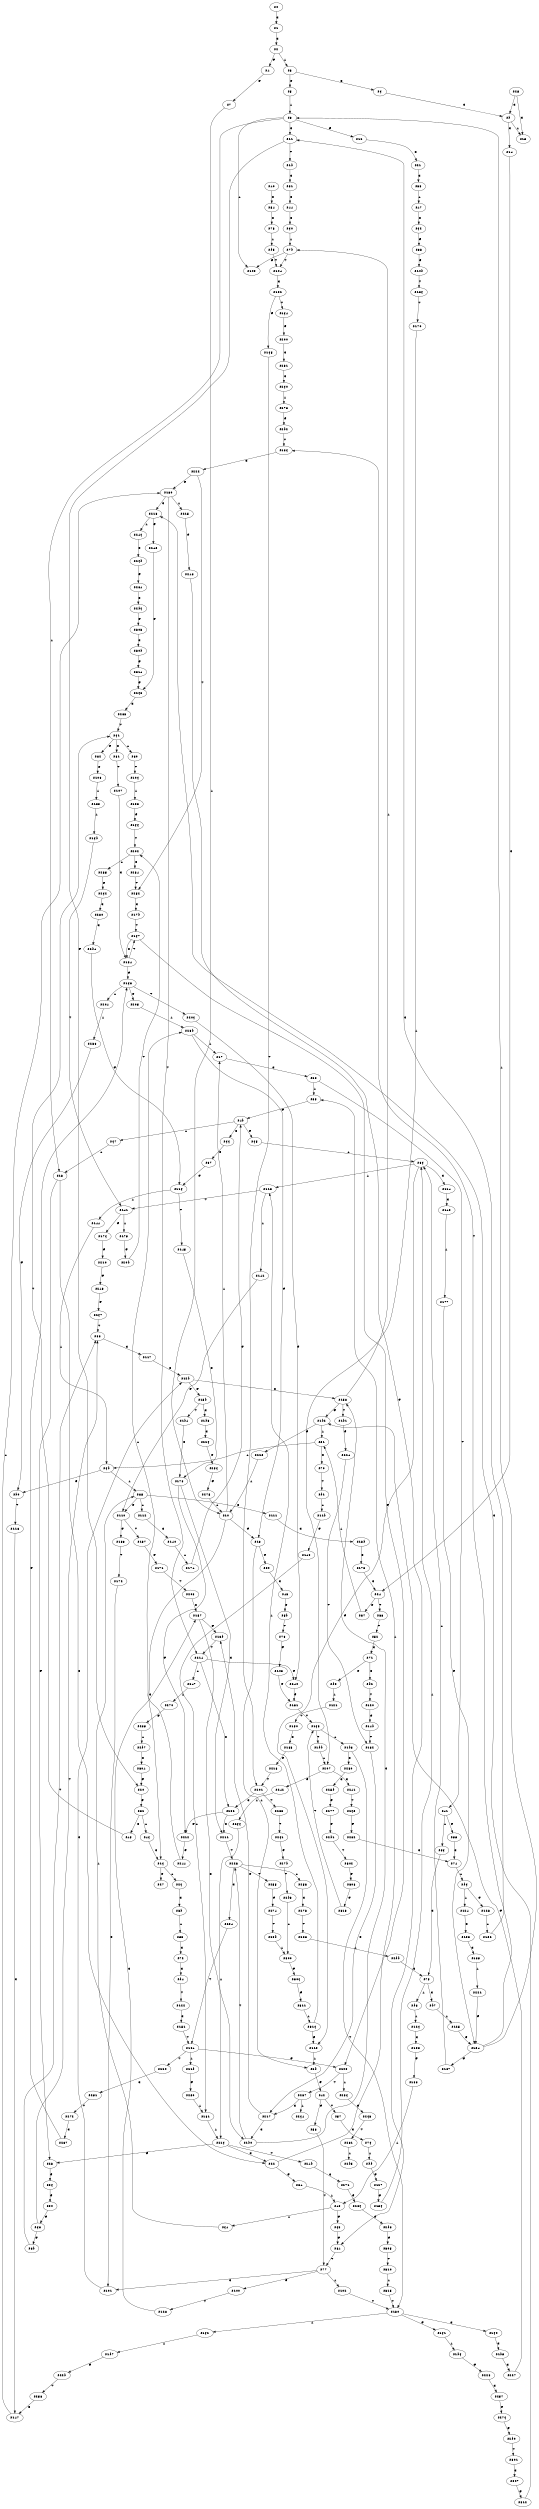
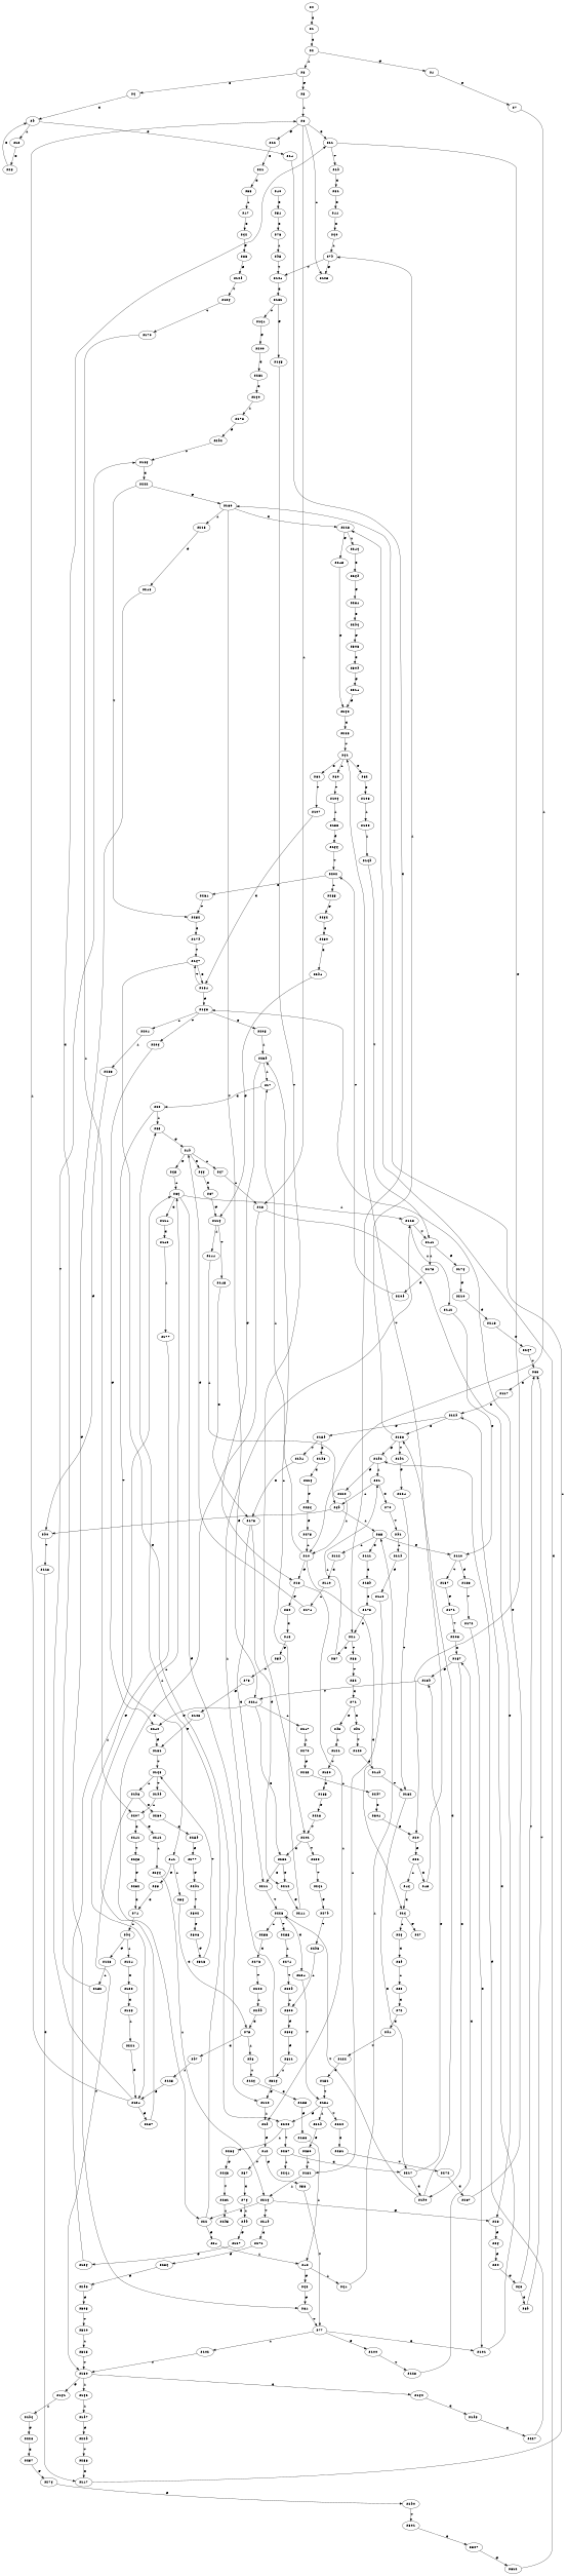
  strict digraph {
    fontname="DejaVu Sans"
    node [fontname="DejaVu Sans"]
    edge [fontname="DejaVu Sans"]
    S0
    S1
    S2
    S3
    S4
    S5
    S6
    S7
    S8
    S9
    S10
    S11
    S12
    S13
    S105
    S14
    S15
    S16
    S17
    S18
    S19
    S20
    S21
    S22
    S23
    S24
    S25
    S26
    S27
    S28
    S29
    S30
    S31
    S32
    S33
    S34
    S35
    S36
    S37
    S38
    S39
    S41
    S42
    S43
    S44
    S45
    S46
    S47
    S48
    S49
    S50
    S51
    S52
    S53
    S40
    S54
    S55
    S56
    S57
    S58
    S59
    S60
    S61
    S62
    S63
    S64
    S65
    S66
    S67
    S68
    S69
    S70
    S71
    S72
    S73
    S74
    S75
    S76
    S77
    S78
    S79
    S80
    S81
    S82
    S83
    S84
    S85
    S86
    S87
    S88
    S89
    S90
    S91
    S92
    S93
    S94
    S95
    S96
    S97
    S98
    S99
    S100
    S101
    S102
    S103
    S104
    S106
    S107
    S108
    S109
    S110
    S111
    S112
    S113
    S114
    S115
    S116
    S117
    S118
    S119
    S120
    S121
    S122
    S123
    S124
    S125
    S126
    S127
    S128
    S129
    S130
    S131
    S132
    S133
    S134
    S135
    S136
    S137
    S138
    S139
    S140
    S141
    S142
    S143
    S144
    S145
    S147
    S148
    S149
    S150
    S151
    S152
    S153
    S154
    S155
    S156
    S157
    S158
    S159
    S160
    S161
    S162
    S163
    S164
    S165
    S166
    S167
    S168
    S169
    S170
    S171
    S172
    S173
    S174
    S175
    S176
    S177
    S178
    S180
    S181
    S182
    S183
    S184
    S185
    S186
    S187
    S188
    S189
    S190
    S191
    S192
    S193
    S194
    S195
    S196
    S197
    S198
    S199
    S200
    S201
    S202
    S203
    S204
    S205
    S206
    S207
    S208
    S209
    S210
    S211
    S212
    S179
    S213
    S214
    S215
    S216
    S217
    S218
    S219
    S220
    S221
    S222
    S223
    S224
    S225
    S226
    S227
    S228
    S229
    S230
    S231
    S232
    S233
    S234
    S235
    S236
    S237
    S238
    S239
    S240
    S241
    S242
    S243
    S244
    S245
    S246
    S247
    S248
    S249
    S250
    S251
    S252
    S253
    S254
    S255
    S256
    S257
    S258
    S259
    S260
    S261
    S262
    S263
    S264
    S265
    S266
    S267
    S268
    S269
    S270
    S271
    S272
    S273
    S274
    S275
    S276
    S277
    S278
    S279
    S280
    S281
    S282
    S283
    S284
    S285
    S286
    S287
    S288
    S289
    S290
    S291
    S292
    S293
    S294
    S295
    S296
    S297
    S298
    S299
    S300
    S301
    S302
    S303
    S304
    S305
    S306
    S307
    S308
    S309
    S310
    S311
    S312
    S313
    S314
    S315
    S316
    S0 -> S1 [label=C]
    S1 -> S2 [label=C]
    S2 -> S3 [label=A]
    S2 -> S4 [label=G]
    S3 -> S5 [label=G]
    S3 -> S6 [label=C]
    S4 -> S7 [label=G]
    S5 -> S8 [label=A]
    S6 -> S9 [label=C]
    S7 -> S10 [label=A]
    S8 -> S11 [label=C]
    S8 -> S12 [label=G]
    S8 -> S13 [label=A]
    S8 -> S105 [label=A]
    S9 -> S14 [label=C]
    S9 -> S15 [label=A]
    S10 -> S16 [label=C]
    S10 -> S17 [label=A]
    S10 -> S18 [label=G]
    S11 -> S19 [label=T]
    S11 -> S20 [label=G]
    S12 -> S21 [label=C]
    S13 -> S22 [label=C]
    S13 -> S23 [label=G]
    S14 -> S24 [label=C]
-   S25 -> S15 [label=C]
+   S15 -> S25 [label=C]
    S16 -> S26 [label=A]
    S16 -> S27 [label=G]
    S17 -> S28 [label=C]
    S18 -> S29 [label=A]
    S18 -> S30 [label=G]
    S19 -> S31 [label=C]
    S20 -> S32 [label=G]
    S21 -> S33 [label=C]
    S22 -> S34 [label=G]
    S22 -> S35 [label=A]
    S23 -> S36 [label=G]
    S24 -> S37 [label=G]
    S24 -> S38 [label=T]
    S25 -> S9 [label=C]
    S26 -> S39 [label=C]
    S28 -> S35 [label=A]
    S28 -> S41 [label=T]
    S29 -> S42 [label=G]
    S30 -> S43 [label=C]
    S31 -> S44 [label=C]
    S32 -> S45 [label=C]
    S32 -> S46 [label=A]
    S33 -> S47 [label=A]
    S34 -> S48 [label=A]
    S35 -> S49 [label=G]
    S36 -> S50 [label=G]
    S37 -> S51 [label=A]
    S38 -> S52 [label=T]
    S39 -> S53 [label=A]
    S41 -> S55 [label=G]
    S41 -> S56 [label=A]
    S42 -> S57 [label=T]
    S42 -> S58 [label=G]
    S43 -> S59 [label=G]
    S44 -> S60 [label=C]
    S45 -> S61 [label=T]
    S46 -> S16 [label=C]
    S47 -> S62 [label=C]
    S48 -> S63 [label=G]
    S48 -> S64 [label=A]
    S49 -> S65 [label=G]
    S49 -> S66 [label=C]
    S49 -> S67 [label=A]
    S50 -> S68 [label=G]
    S51 -> S69 [label=A]
    S51 -> S70 [label=C]
    S52 -> S71 [label=C]
    S53 -> S72 [label=C]
    S40 -> S54 [label=C]
    S54 -> S73 [label=C]
    S55 -> S74 [label=C]
    S56 -> S75 [label=C]
    S57 -> S76 [label=C]
    S58 -> S77 [label=T]
    S59 -> S78 [label=T]
    S60 -> S79 [label=A]
    S61 -> S80 [label=A]
    S61 -> S81 [label=C]
    S61 -> S82 [label=G]
    S62 -> S83 [label=G]
    S63 -> S84 [label=G]
    S64 -> S85 [label=A]
    S65 -> S86 [label=A]
    S66 -> S87 [label=C]
    S67 -> S13 [label=A]
    S68 -> S88 [label=T]
    S68 -> S89 [label=G]
    S69 -> S85 [label=A]
    S69 -> S90 [label=G]
    S70 -> S91 [label=T]
    S71 -> S92 [label=C]
    S71 -> S93 [label=G]
    S72 -> S94 [label=C]
    S73 -> S95 [label=A]
    S74 -> S96 [label=A]
    S75 -> S97 [label=C]
    S75 -> S98 [label=A]
    S76 -> S99 [label=A]
    S77 -> S100 [label=G]
    S77 -> S101 [label=C]
    S77 -> S102 [label=A]
    S78 -> S103 [label=G]
    S79 -> S105 [label=G]
    S79 -> S104 [label=T]
    S80 -> S106 [label=T]
    S81 -> S107 [label=T]
    S82 -> S108 [label=G]
    S83 -> S109 [label=G]
    S84 -> S77 [label=T]
    S85 -> S110 [label=G]
    S85 -> S111 [label=C]
    S85 -> S112 [label=A]
    S86 -> S113 [label=A]
    S86 -> S114 [label=C]
    S86 -> S115 [label=G]
    S87 -> S116 [label=G]
    S88 -> S117 [label=C]
    S89 -> S88 [label=T]
    S90 -> S118 [label=T]
    S91 -> S119 [label=A]
    S92 -> S120 [label=T]
    S93 -> S121 [label=A]
    S94 -> S122 [label=T]
    S95 -> S104 [label=T]
    S96 -> S123 [label=G]
    S96 -> S124 [label=A]
    S97 -> S125 [label=A]
    S98 -> S126 [label=A]
    S99 -> S127 [label=G]
    S100 -> S128 [label=T]
    S101 -> S129 [label=C]
    S102 -> S130 [label=T]
    S103 -> S131 [label=G]
    S104 -> S132 [label=C]
    S106 -> S133 [label=A]
    S107 -> S134 [label=C]
    S108 -> S135 [label=A]
    S109 -> S136 [label=T]
    S110 -> S137 [label=T]
    S110 -> S138 [label=G]
    S111 -> S139 [label=C]
    S112 -> S140 [label=C]
    S113 -> S141 [label=T]
    S113 -> S142 [label=A]
    S114 -> S143 [label=C]
    S115 -> S29 [label=A]
    S116 -> S144 [label=A]
    S116 -> S145 [label=T]
    S117 -> S129 [label=C]
    S118 -> S147 [label=C]
    S119 -> S148 [label=G]
    S120 -> S149 [label=G]
    S121 -> S150 [label=T]
    S122 -> S151 [label=C]
    S123 -> S152 [label=A]
    S124 -> S153 [label=C]
    S125 -> S154 [label=G]
    S126 -> S155 [label=C]
    S127 -> S156 [label=G]
    S128 -> S157 [label=C]
    S129 -> S158 [label=C]
    S129 -> S159 [label=G]
    S130 -> S160 [label=C]
    S130 -> S161 [label=G]
    S130 -> S162 [label=A]
    S131 -> S163 [label=T]
    S132 -> S164 [label=T]
    S132 -> S165 [label=G]
    S133 -> S166 [label=G]
    S134 -> S167 [label=T]
    S134 -> S168 [label=G]
    S135 -> S169 [label=A]
    S136 -> S170 [label=T]
    S137 -> S171 [label=G]
    S138 -> S172 [label=T]
    S139 -> S173 [label=C]
    S140 -> S174 [label=A]
    S141 -> S175 [label=A]
    S141 -> S176 [label=G]
    S142 -> S110 [label=G]
    S143 -> S177 [label=A]
    S144 -> S69 [label=A]
    S145 -> S178 [label=C]
    S147 -> S180 [label=A]
    S148 -> S181 [label=A]
    S149 -> S182 [label=T]
    S150 -> S183 [label=C]
    S151 -> S184 [label=T]
    S152 -> S11 [label=C]
    S153 -> S185 [label=C]
    S154 -> S8 [label=A]
    S154 -> S186 [label=T]
    S154 -> S187 [label=G]
    S155 -> S188 [label=G]
    S156 -> S86 [label=A]
    S157 -> S189 [label=G]
    S157 -> S190 [label=C]
    S158 -> S79 [label=A]
    S158 -> S191 [label=T]
    S158 -> S192 [label=G]
    S159 -> S193 [label=C]
    S159 -> S194 [label=T]
    S160 -> S195 [label=C]
    S161 -> S196 [label=A]
    S162 -> S197 [label=A]
    S163 -> S198 [label=A]
    S163 -> S199 [label=T]
    S164 -> S200 [label=G]
    S165 -> S201 [label=T]
    S166 -> S202 [label=T]
    S167 -> S134 [label=C]
    S167 -> S203 [label=G]
    S168 -> S204 [label=A]
    S168 -> S205 [label=G]
    S168 -> S206 [label=T]
    S169 -> S141 [label=T]
    S170 -> S207 [label=A]
    S171 -> S208 [label=T]
    S172 -> S101 [label=C]
    S173 -> S24 [label=C]
    S174 -> S49 [label=G]
    S175 -> S209 [label=G]
    S176 -> S210 [label=G]
    S177 -> S154 [label=G]
    S178 -> S211 [label=C]
    S178 -> S212 [label=G]
    S180 -> S213 [label=C]
    S180 -> S214 [label=T]
    S180 -> S215 [label=A]
    S181 -> S216 [label=A]
    S182 -> S217 [label=C]
    S183 -> S218 [label=G]
    S184 -> S203 [label=G]
    S184 -> S219 [label=A]
    S184 -> S220 [label=T]
    S185 -> S221 [label=A]
    S186 -> S222 [label=C]
    S187 -> S86 [label=A]
    S188 -> S48 [label=A]
    S189 -> S214 [label=T]
    S190 -> S158 [label=C]
    S190 -> S223 [label=T]
    S191 -> S224 [label=G]
    S192 -> S51 [label=A]
    S192 -> S225 [label=G]
    S193 -> S226 [label=C]
    S194 -> S178 [label=C]
    S195 -> S227 [label=C]
    S196 -> S228 [label=G]
    S197 -> S229 [label=G]
    S198 -> S130 [label=T]
    S198 -> S230 [label=C]
    S199 -> S207 [label=A]
    S200 -> S231 [label=C]
    S201 -> S232 [label=C]
    S201 -> S233 [label=T]
    S202 -> S234 [label=C]
    S202 -> S235 [label=A]
    S203 -> S236 [label=A]
    S203 -> S237 [label=T]
    S204 -> S238 [label=A]
    S205 -> S239 [label=A]
    S206 -> S240 [label=G]
    S207 -> S241 [label=C]
    S207 -> S242 [label=G]
    S208 -> S157 [label=C]
    S209 -> S202 [label=T]
    S210 -> S243 [label=G]
    S211 -> S223 [label=T]
    S212 -> S244 [label=G]
    S179 -> S167 [label=T]
    S213 -> S245 [label=G]
    S213 -> S246 [label=A]
    S214 -> S232 [label=C]
    S214 -> S240 [label=G]
    S214 -> S247 [label=A]
    S215 -> S248 [label=G]
    S216 -> S22 [label=C]
    S216 -> S23 [label=G]
    S216 -> S249 [label=T]
    S217 -> S189 [label=G]
    S217 -> S190 [label=C]
    S218 -> S201 [label=T]
    S219 -> S250 [label=G]
    S220 -> S251 [label=C]
    S221 -> S154 [label=G]
    S222 -> S180 [label=G]
    S222 -> S252 [label=T]
    S223 -> S253 [label=A]
    S223 -> S254 [label=C]
    S223 -> S255 [label=T]
    S224 -> S182 [label=T]
    S225 -> S10 [label=A]
    S226 -> S256 [label=G]
    S227 -> S192 [label=G]
    S228 -> S257 [label=C]
    S229 -> S258 [label=T]
    S230 -> S259 [label=C]
    S231 -> S260 [label=C]
    S232 -> S211 [label=C]
    S232 -> S212 [label=G]
    S233 -> S261 [label=T]
    S234 -> S252 [label=T]
    S235 -> S262 [label=G]
    S236 -> S263 [label=G]
    S237 -> S217 [label=C]
    S237 -> S264 [label=A]
    S238 -> S90 [label=G]
    S239 -> S17 [label=A]
    S239 -> S18 [label=G]
    S240 -> S131 [label=G]
    S241 -> S265 [label=T]
    S242 -> S266 [label=A]
    S243 -> S267 [label=G]
    S244 -> S239 [label=A]
    S245 -> S268 [label=G]
    S246 -> S269 [label=C]
    S247 -> S270 [label=A]
    S248 -> S84 [label=G]
    S249 -> S271 [label=C]
    S250 -> S181 [label=A]
    S251 -> S272 [label=T]
    S252 -> S179 [label=C]
    S253 -> S273 [label=C]
    S254 -> S184 [label=T]
-   S255 -> S274 [label=G]
+   S255 -> S274 [label=A]
    S256 -> S275 [label=G]
    S257 -> S276 [label=G]
    S258 -> S147 [label=C]
    S259 -> S277 [label=G]
    S260 -> S278 [label=A]
    S261 -> S279 [label=G]
    S262 -> S280 [label=C]
    S263 -> S281 [label=T]
    S265 -> S282 [label=G]
    S266 -> S216 [label=A]
    S267 -> S88 [label=T]
    S268 -> S283 [label=C]
    S269 -> S284 [label=G]
    S270 -> S285 [label=G]
    S271 -> S286 [label=G]
    S272 -> S287 [label=C]
    S273 -> S288 [label=T]
    S274 -> S289 [label=T]
    S275 -> S10 [label=A]
    S276 -> S290 [label=G]
    S277 -> S291 [label=G]
    S278 -> S292 [label=G]
    S279 -> S293 [label=T]
    S280 -> S294 [label=C]
    S281 -> S295 [label=A]
    S282 -> S74 [label=C]
    S283 -> S61 [label=T]
    S284 -> S296 [label=C]
    S285 -> S297 [label=A]
    S286 -> S298 [label=G]
    S287 -> S168 [label=G]
    S288 -> S299 [label=A]
    S289 -> S300 [label=A]
    S290 -> S301 [label=T]
    S291 -> S302 [label=T]
    S292 -> S186 [label=T]
    S293 -> S300 [label=A]
    S294 -> S116 [label=G]
    S296 -> S303 [label=G]
    S297 -> S304 [label=C]
    S298 -> S305 [label=G]
    S299 -> S75 [label=C]
    S300 -> S306 [label=G]
    S301 -> S307 [label=C]
    S302 -> S308 [label=G]
    S303 -> S309 [label=C]
    S304 -> S20 [label=G]
    S305 -> S310 [label=T]
    S306 -> S311 [label=G]
    S307 -> S312 [label=G]
    S308 -> S313 [label=G]
    S309 -> S314 [label=G]
    S310 -> S315 [label=A]
    S311 -> S316 [label=A]
    S312 -> S213 [label=C]
    S313 -> S163 [label=T]
    S314 -> S268 [label=G]
    S315 -> S130 [label=T]
    S316 -> S113 [label=A]
    S316 -> S115 [label=G]
  }
